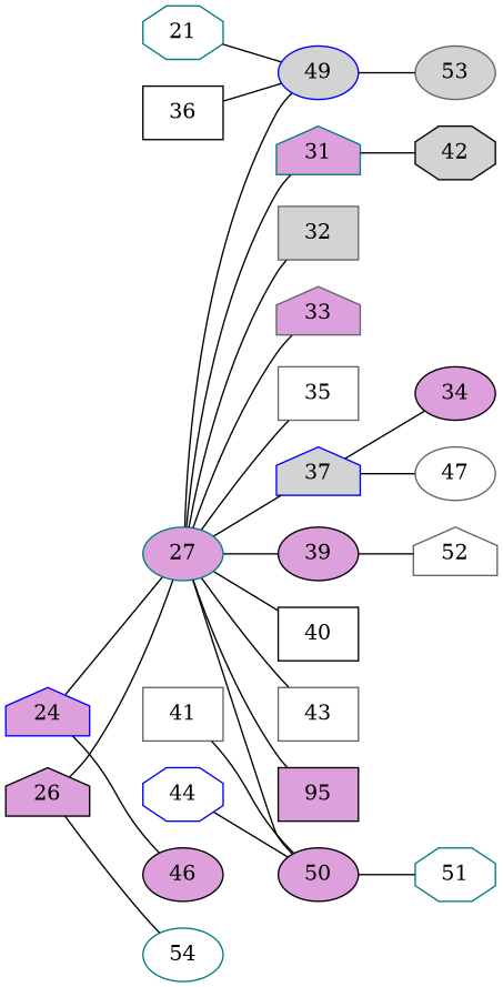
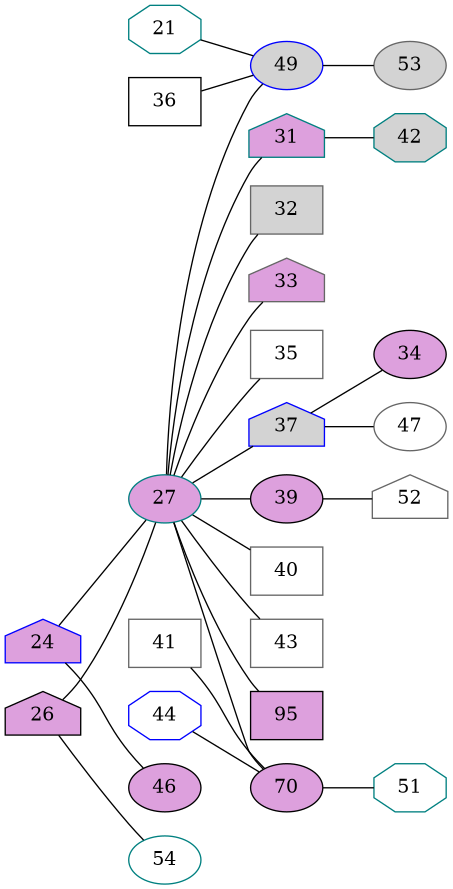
  graph {
    rankdir=LR
    node [color=black fillcolor=white shape=ellipse style=filled]
    49 [color=blue fillcolor=lightgrey super="+7+11+13"]
    53 [color=gray40 fillcolor=lightgrey]
    21 [color=teal shape=octagon]
    27 [color=teal fillcolor=plum super="+25+17+20"]
    31 [color=teal fillcolor=plum shape=house]
    32 [color=gray40 fillcolor=lightgrey shape=box]
    33 [color=gray40 fillcolor=plum shape=house super="+18"]
    35 [color=gray40 shape=box]
    37 [color=blue fillcolor=lightgrey shape=house]
    39 [fillcolor=plum]
-   40 [shape=box]
+   40 [color=gray40 shape=box]
    43 [color=gray40 shape=box]
    n13 [fillcolor=plum label=95 shape=box]
-   50 [fillcolor=plum super="+38"]
+   50 [fillcolor=plum super="+38" label=70]
    24 [color=blue fillcolor=plum shape=house]
    46 [fillcolor=plum]
    26 [fillcolor=plum shape=house]
    54 [color=teal]
-   42 [fillcolor=lightgrey shape=octagon]
+   42 [color=teal fillcolor=lightgrey shape=octagon]
    34 [fillcolor=plum]
    47 [color=gray40]
    52 [color=gray40 shape=house]
    51 [color=teal shape=octagon]
    36 [shape=box]
    41 [color=gray40 shape=box]
    44 [color=blue shape=octagon]
    49 -- 53
    21 -- 49
    27 -- 49
    27 -- 31
    27 -- 32
    27 -- 33
    27 -- 35
    27 -- 37
    27 -- 39
    27 -- 40
    27 -- 43
    27 -- n13
    27 -- 50
    31 -- 42
    37 -- 34
    37 -- 47
    39 -- 52
    50 -- 51
    24 -- 27
    24 -- 46
    26 -- 27
    26 -- 54
    36 -- 49
    41 -- 50
    44 -- 50
  }
